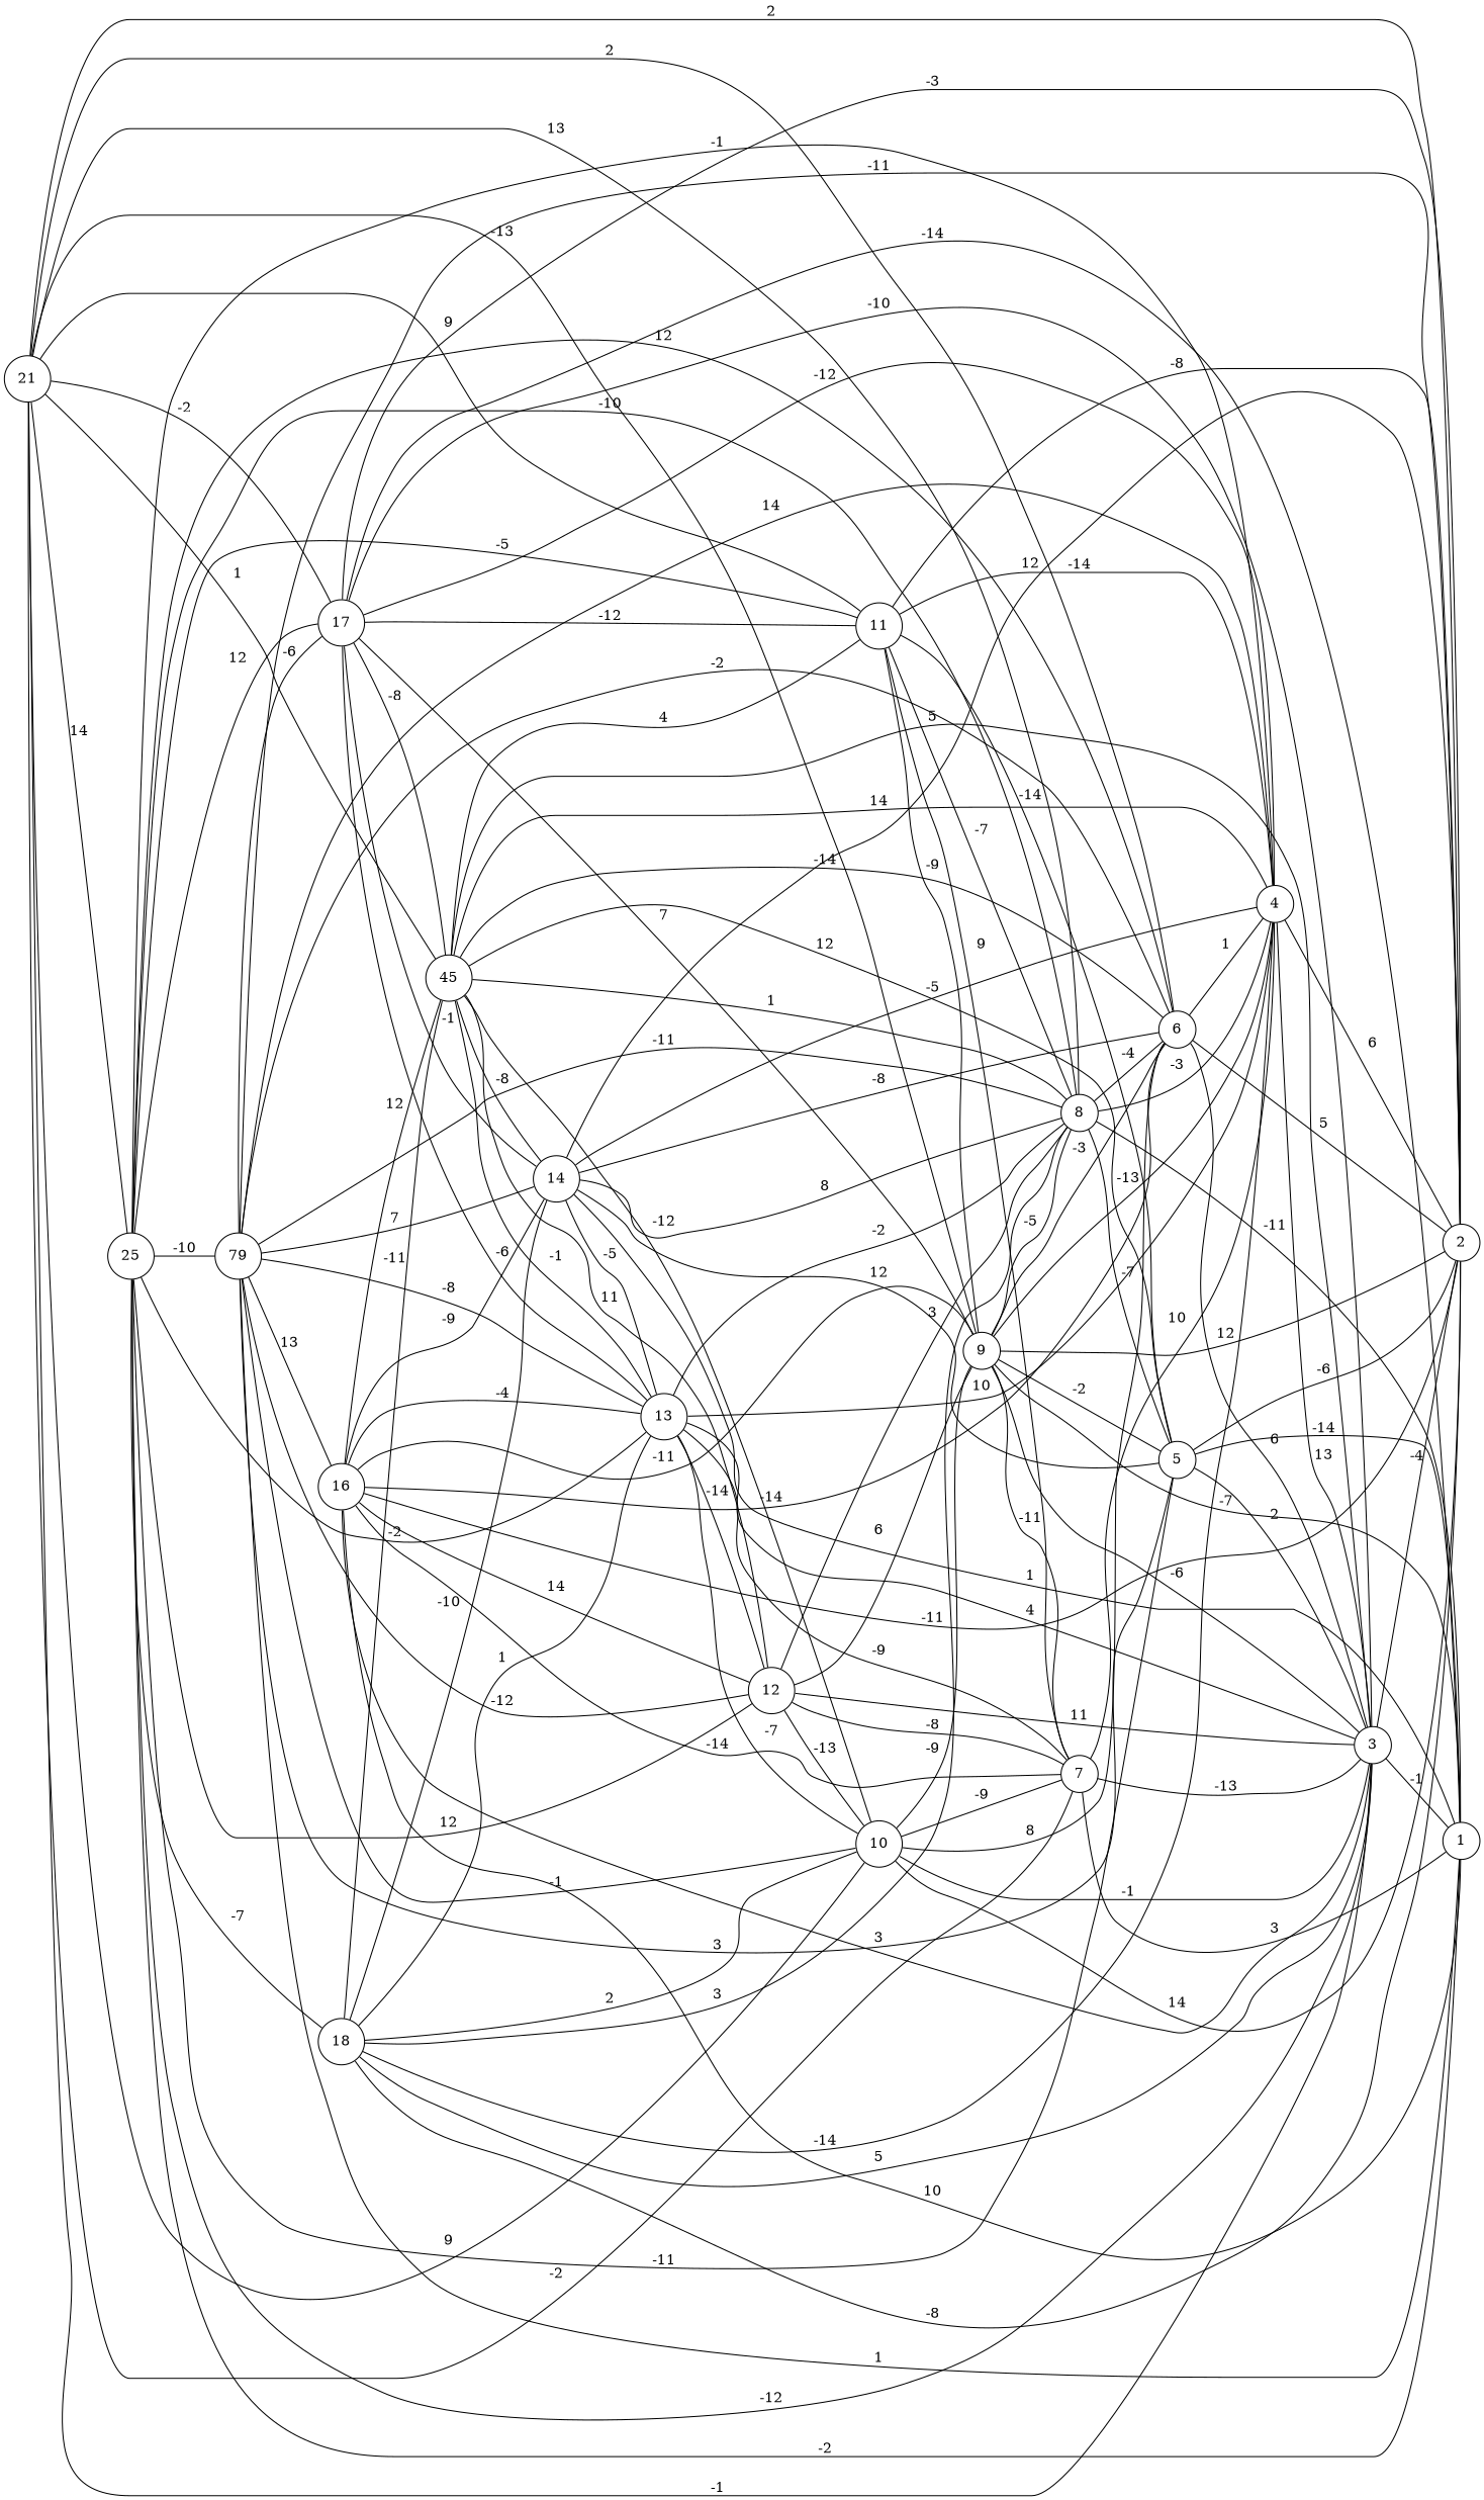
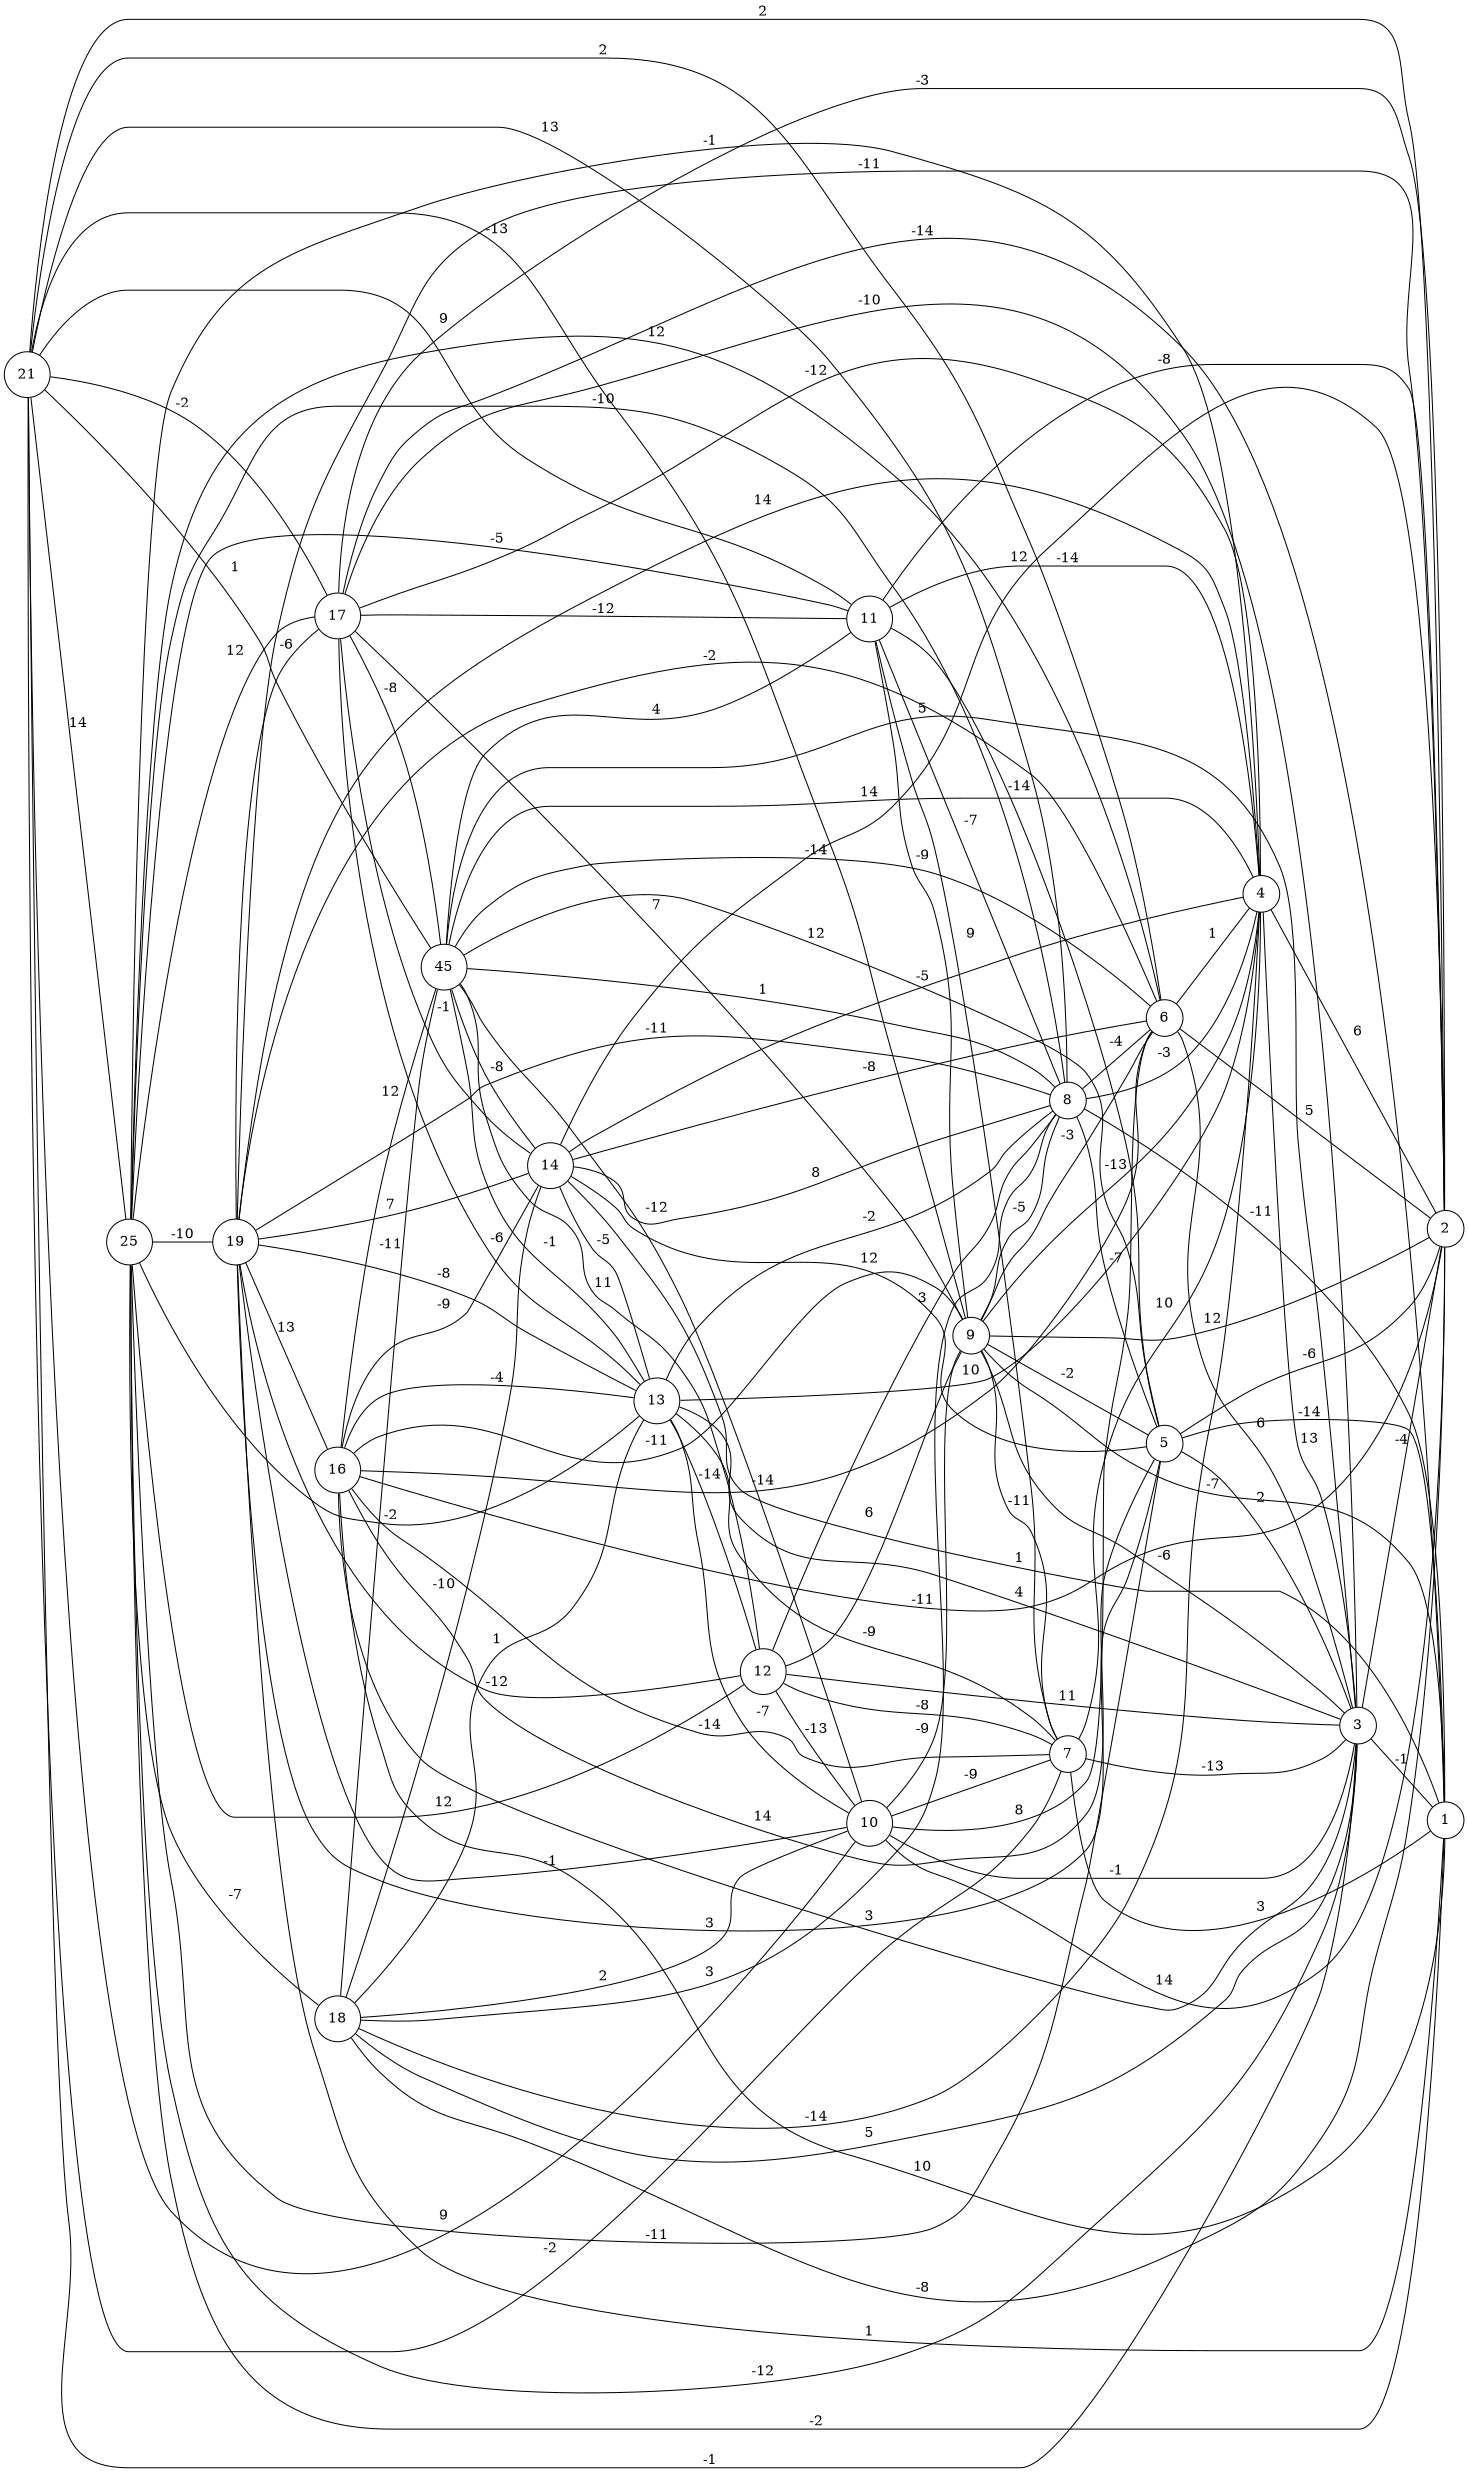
  graph {
    fontname="Helvetica,Arial,sans-serif"
    rankdir=LR
    node [shape=circle]
    21
    2
    3
    6
    7
    8
    9
    11
    n9 [label=45]
    17
    n11 [label=25]
    10
    1
    4
    5
    13
    12
    14
    18
-   19 [label=79]
+   19
    16
    21 -- 2 [label=2]
    21 -- 3 [label=-1]
    21 -- 6 [label=2]
    21 -- 7 [label=-2]
    21 -- 8 [label=13]
    21 -- 9 [label=-13]
    21 -- 11 [label=9]
    21 -- n9 [label=1]
    21 -- 17 [label=-2]
    21 -- n11 [label=14]
    21 -- 10 [label=9]
    3 -- 2 [label=-4]
    3 -- 1 [label=-1]
    6 -- 2 [label=5]
    6 -- 3 [label=6]
    6 -- 4 [label=1]
    7 -- 3 [label=-13]
    7 -- 1 [label=3]
    7 -- 4 [label=10]
    8 -- 6 [label=-4]
    8 -- 1 [label=-11]
    8 -- 4 [label=-3]
    8 -- 5 [label=-7]
    9 -- 2 [label=12]
    9 -- 3 [label=-6]
    9 -- 6 [label=-3]
    9 -- 7 [label=-11]
    9 -- 8 [label=-5]
    9 -- 1 [label=-7]
    9 -- 4 [label=-13]
    9 -- 5 [label=-2]
    11 -- 2 [label=-8]
    11 -- 7 [label=9]
    11 -- 8 [label=-7]
    11 -- 9 [label=-9]
    11 -- 4 [label=-14]
    11 -- 5 [label=-14]
    n9 -- 3 [label=5]
    n9 -- 6 [label=-14]
    n9 -- 8 [label=1]
    n9 -- 11 [label=4]
    n9 -- 10 [label=-12]
    n9 -- 4 [label=14]
    n9 -- 5 [label=12]
    n9 -- 13 [label=-1]
    n9 -- 12 [label=11]
    n9 -- 14 [label=-8]
    17 -- 2 [label=-3]
    17 -- 3 [label=-10]
    17 -- 9 [label=7]
    17 -- 11 [label=-12]
    17 -- n9 [label=-8]
    17 -- 1 [label=-14]
    17 -- 4 [label=-12]
    17 -- 13 [label=-6]
    17 -- 14 [label=-1]
    n11 -- 3 [label=-12]
    n11 -- 6 [label=12]
    n11 -- 8 [label=-10]
    n11 -- 11 [label=-5]
    n11 -- 17 [label=12]
    n11 -- 1 [label=-2]
    n11 -- 4 [label=-1]
    n11 -- 5 [label=-11]
    n11 -- 13 [label=-2]
    n11 -- 12 [label=12]
    n11 -- 18 [label=-7]
    n11 -- 19 [label=-10]
    10 -- 2 [label=14]
    10 -- 3 [label=-1]
    10 -- 6 [label=8]
    10 -- 7 [label=-9]
    10 -- 9 [label=-9]
    4 -- 2 [label=6]
    4 -- 3 [label=13]
    5 -- 2 [label=-6]
    5 -- 3 [label=2]
    5 -- 1 [label=-14]
    13 -- 3 [label=4]
    13 -- 7 [label=-9]
    13 -- 8 [label=-2]
    13 -- 10 [label=-7]
    13 -- 4 [label=10]
    13 -- 12 [label=-14]
    12 -- 3 [label=11]
    12 -- 7 [label=-8]
    12 -- 8 [label=3]
    12 -- 9 [label=6]
    12 -- 10 [label=-13]
    14 -- 2 [label=12]
    14 -- 6 [label=-8]
    14 -- 8 [label=8]
    14 -- 1 [label=1]
    14 -- 4 [label=-5]
    14 -- 5 [label=12]
    14 -- 13 [label=-5]
    18 -- 2 [label=-8]
    18 -- 3 [label=5]
    18 -- 8 [label=3]
    18 -- n9 [label=-11]
    18 -- 10 [label=2]
    18 -- 4 [label=-14]
    18 -- 13 [label=1]
    18 -- 14 [label=-10]
    19 -- 2 [label=-11]
    19 -- 6 [label=-2]
    19 -- 8 [label=-11]
    19 -- 17 [label=-6]
    19 -- 10 [label=-1]
    19 -- 1 [label=1]
    19 -- 4 [label=14]
    19 -- 5 [label=3]
    19 -- 13 [label=-8]
    19 -- 12 [label=-12]
    19 -- 14 [label=7]
    19 -- 16 [label=13]
    16 -- 2 [label=-11]
    16 -- 3 [label=3]
    16 -- 6 [label=-14]
    16 -- 7 [label=-14]
    16 -- 9 [label=-11]
    16 -- n9 [label=12]
    16 -- 1 [label=10]
    16 -- 13 [label=-4]
-   16 -- 12 [label=14]
+   16 -- 5 [label=14]
    16 -- 14 [label=-9]
  }
